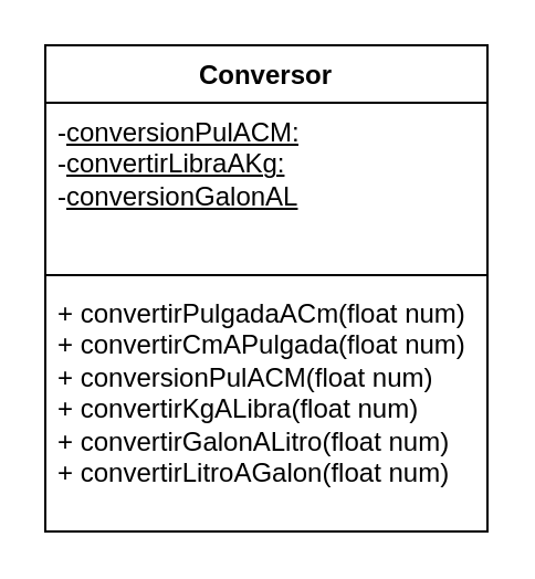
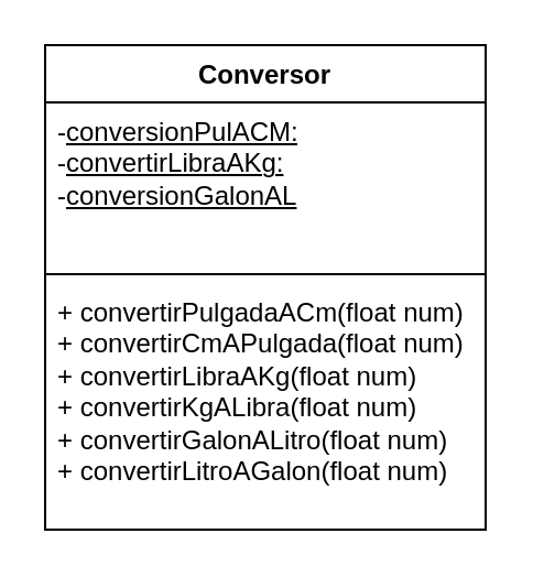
  <mxCell id="0" />
  <mxCell id="1" parent="0" />
  <mxCell id="2" value="Conversor" style="swimlane;fontStyle=1;align=center;verticalAlign=top;childLayout=stackLayout;horizontal=1;startSize=26;horizontalStack=0;resizeParent=1;resizeParentMax=0;resizeLast=0;collapsible=1;marginBottom=0;whiteSpace=wrap;html=1;" vertex="1" parent="1"><mxGeometry x="20" y="20" width="200" height="220" as="geometry" /></mxCell>
  <mxCell id="3" value="-&lt;u&gt;conversionPulACM:&lt;/u&gt;&lt;div&gt;-&lt;u&gt;convertirLibraAKg:&lt;/u&gt;&lt;/div&gt;&lt;div&gt;-&lt;u&gt;conversionGalonAL&lt;/u&gt;&lt;/div&gt;&lt;div&gt;&lt;u&gt;&lt;br&gt;&lt;/u&gt;&lt;/div&gt;" style="text;strokeColor=none;fillColor=none;align=left;verticalAlign=top;spacingLeft=4;spacingRight=4;overflow=hidden;rotatable=0;points=[[0,0.5],[1,0.5]];portConstraint=eastwest;whiteSpace=wrap;html=1;" vertex="1" parent="2"><mxGeometry y="26" width="200" height="74" as="geometry" /></mxCell>
  <mxCell id="4" value="" style="line;strokeWidth=1;fillColor=none;align=left;verticalAlign=middle;spacingTop=-1;spacingLeft=3;spacingRight=3;rotatable=0;labelPosition=right;points=[];portConstraint=eastwest;strokeColor=inherit;" vertex="1" parent="2"><mxGeometry y="100" width="200" height="8" as="geometry" /></mxCell>
- <mxCell id="5" value="+ convertirPulgadaACm(float num)&lt;div&gt;&lt;span style=&quot;color: rgb(0, 0, 0);&quot;&gt;+ convertirCmAPulgada(float num)&lt;/span&gt;&lt;/div&gt;&lt;div&gt;&lt;span style=&quot;color: rgb(0, 0, 0);&quot;&gt;+ conversionPulACM(float num)&lt;/span&gt;&lt;/div&gt;&lt;div&gt;&lt;span style=&quot;color: rgb(0, 0, 0);&quot;&gt;&lt;span style=&quot;color: rgb(0, 0, 0);&quot;&gt;+ convertirKgALibra(float num)&lt;/span&gt;&lt;/span&gt;&lt;/div&gt;&lt;div&gt;&lt;span style=&quot;color: rgb(0, 0, 0);&quot;&gt;&lt;span style=&quot;color: rgb(0, 0, 0);&quot;&gt;+ convertirGalonALitro(float num)&lt;/span&gt;&lt;span style=&quot;color: rgb(0, 0, 0);&quot;&gt;&lt;/span&gt;&lt;/span&gt;&lt;/div&gt;&lt;div&gt;&lt;span style=&quot;color: rgb(0, 0, 0);&quot;&gt;&lt;span style=&quot;color: rgb(0, 0, 0);&quot;&gt;+ convertirLitroAGalon(float num)&lt;/span&gt;&lt;span style=&quot;color: rgb(0, 0, 0);&quot;&gt;&lt;/span&gt;&lt;/span&gt;&lt;/div&gt;" style="text;strokeColor=none;fillColor=none;align=left;verticalAlign=top;spacingLeft=4;spacingRight=4;overflow=hidden;rotatable=0;points=[[0,0.5],[1,0.5]];portConstraint=eastwest;whiteSpace=wrap;html=1;" vertex="1" parent="2"><mxGeometry y="108" width="200" height="112" as="geometry" /></mxCell>
+ <mxCell id="5" value="+ convertirPulgadaACm(float num)&lt;div&gt;&lt;span style=&quot;color: rgb(0, 0, 0);&quot;&gt;+ convertirCmAPulgada(float num)&lt;/span&gt;&lt;/div&gt;&lt;div&gt;&lt;span style=&quot;color: rgb(0, 0, 0);&quot;&gt;+ convertirLibraAKg(float num)&lt;/span&gt;&lt;/div&gt;&lt;div&gt;&lt;span style=&quot;color: rgb(0, 0, 0);&quot;&gt;&lt;span style=&quot;color: rgb(0, 0, 0);&quot;&gt;+ convertirKgALibra(float num)&lt;/span&gt;&lt;/span&gt;&lt;/div&gt;&lt;div&gt;&lt;span style=&quot;color: rgb(0, 0, 0);&quot;&gt;&lt;span style=&quot;color: rgb(0, 0, 0);&quot;&gt;+ convertirGalonALitro(float num)&lt;/span&gt;&lt;span style=&quot;color: rgb(0, 0, 0);&quot;&gt;&lt;/span&gt;&lt;/span&gt;&lt;/div&gt;&lt;div&gt;&lt;span style=&quot;color: rgb(0, 0, 0);&quot;&gt;&lt;span style=&quot;color: rgb(0, 0, 0);&quot;&gt;+ convertirLitroAGalon(float num)&lt;/span&gt;&lt;span style=&quot;color: rgb(0, 0, 0);&quot;&gt;&lt;/span&gt;&lt;/span&gt;&lt;/div&gt;" style="text;strokeColor=none;fillColor=none;align=left;verticalAlign=top;spacingLeft=4;spacingRight=4;overflow=hidden;rotatable=0;points=[[0,0.5],[1,0.5]];portConstraint=eastwest;whiteSpace=wrap;html=1;" vertex="1" parent="2"><mxGeometry y="108" width="200" height="112" as="geometry" /></mxCell>
